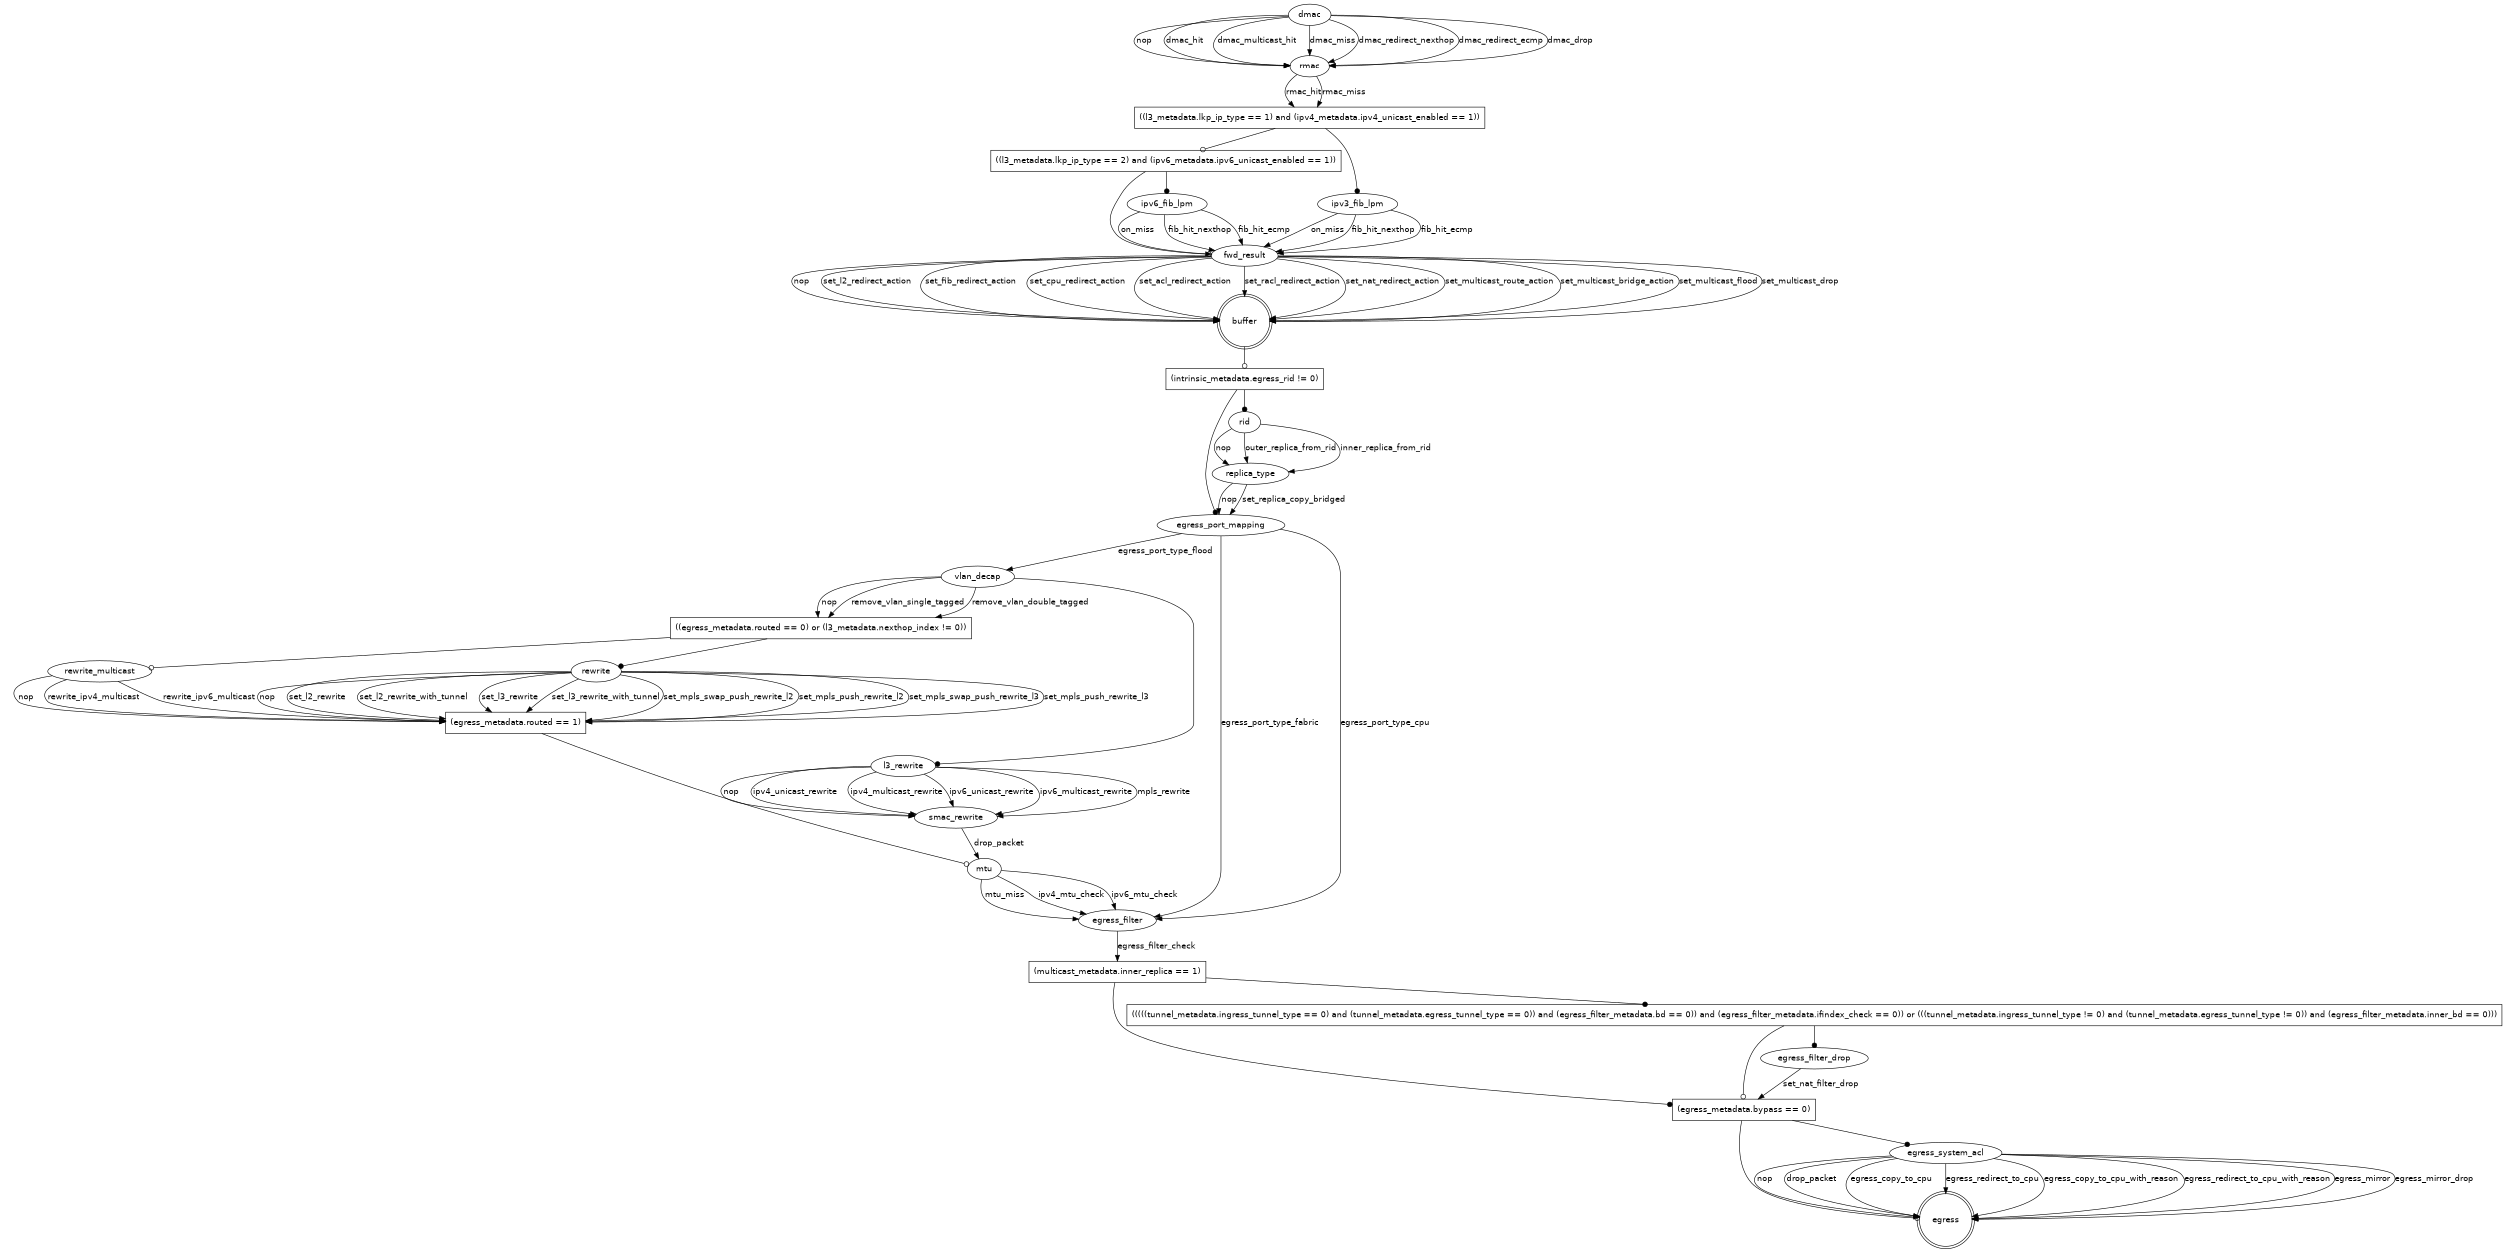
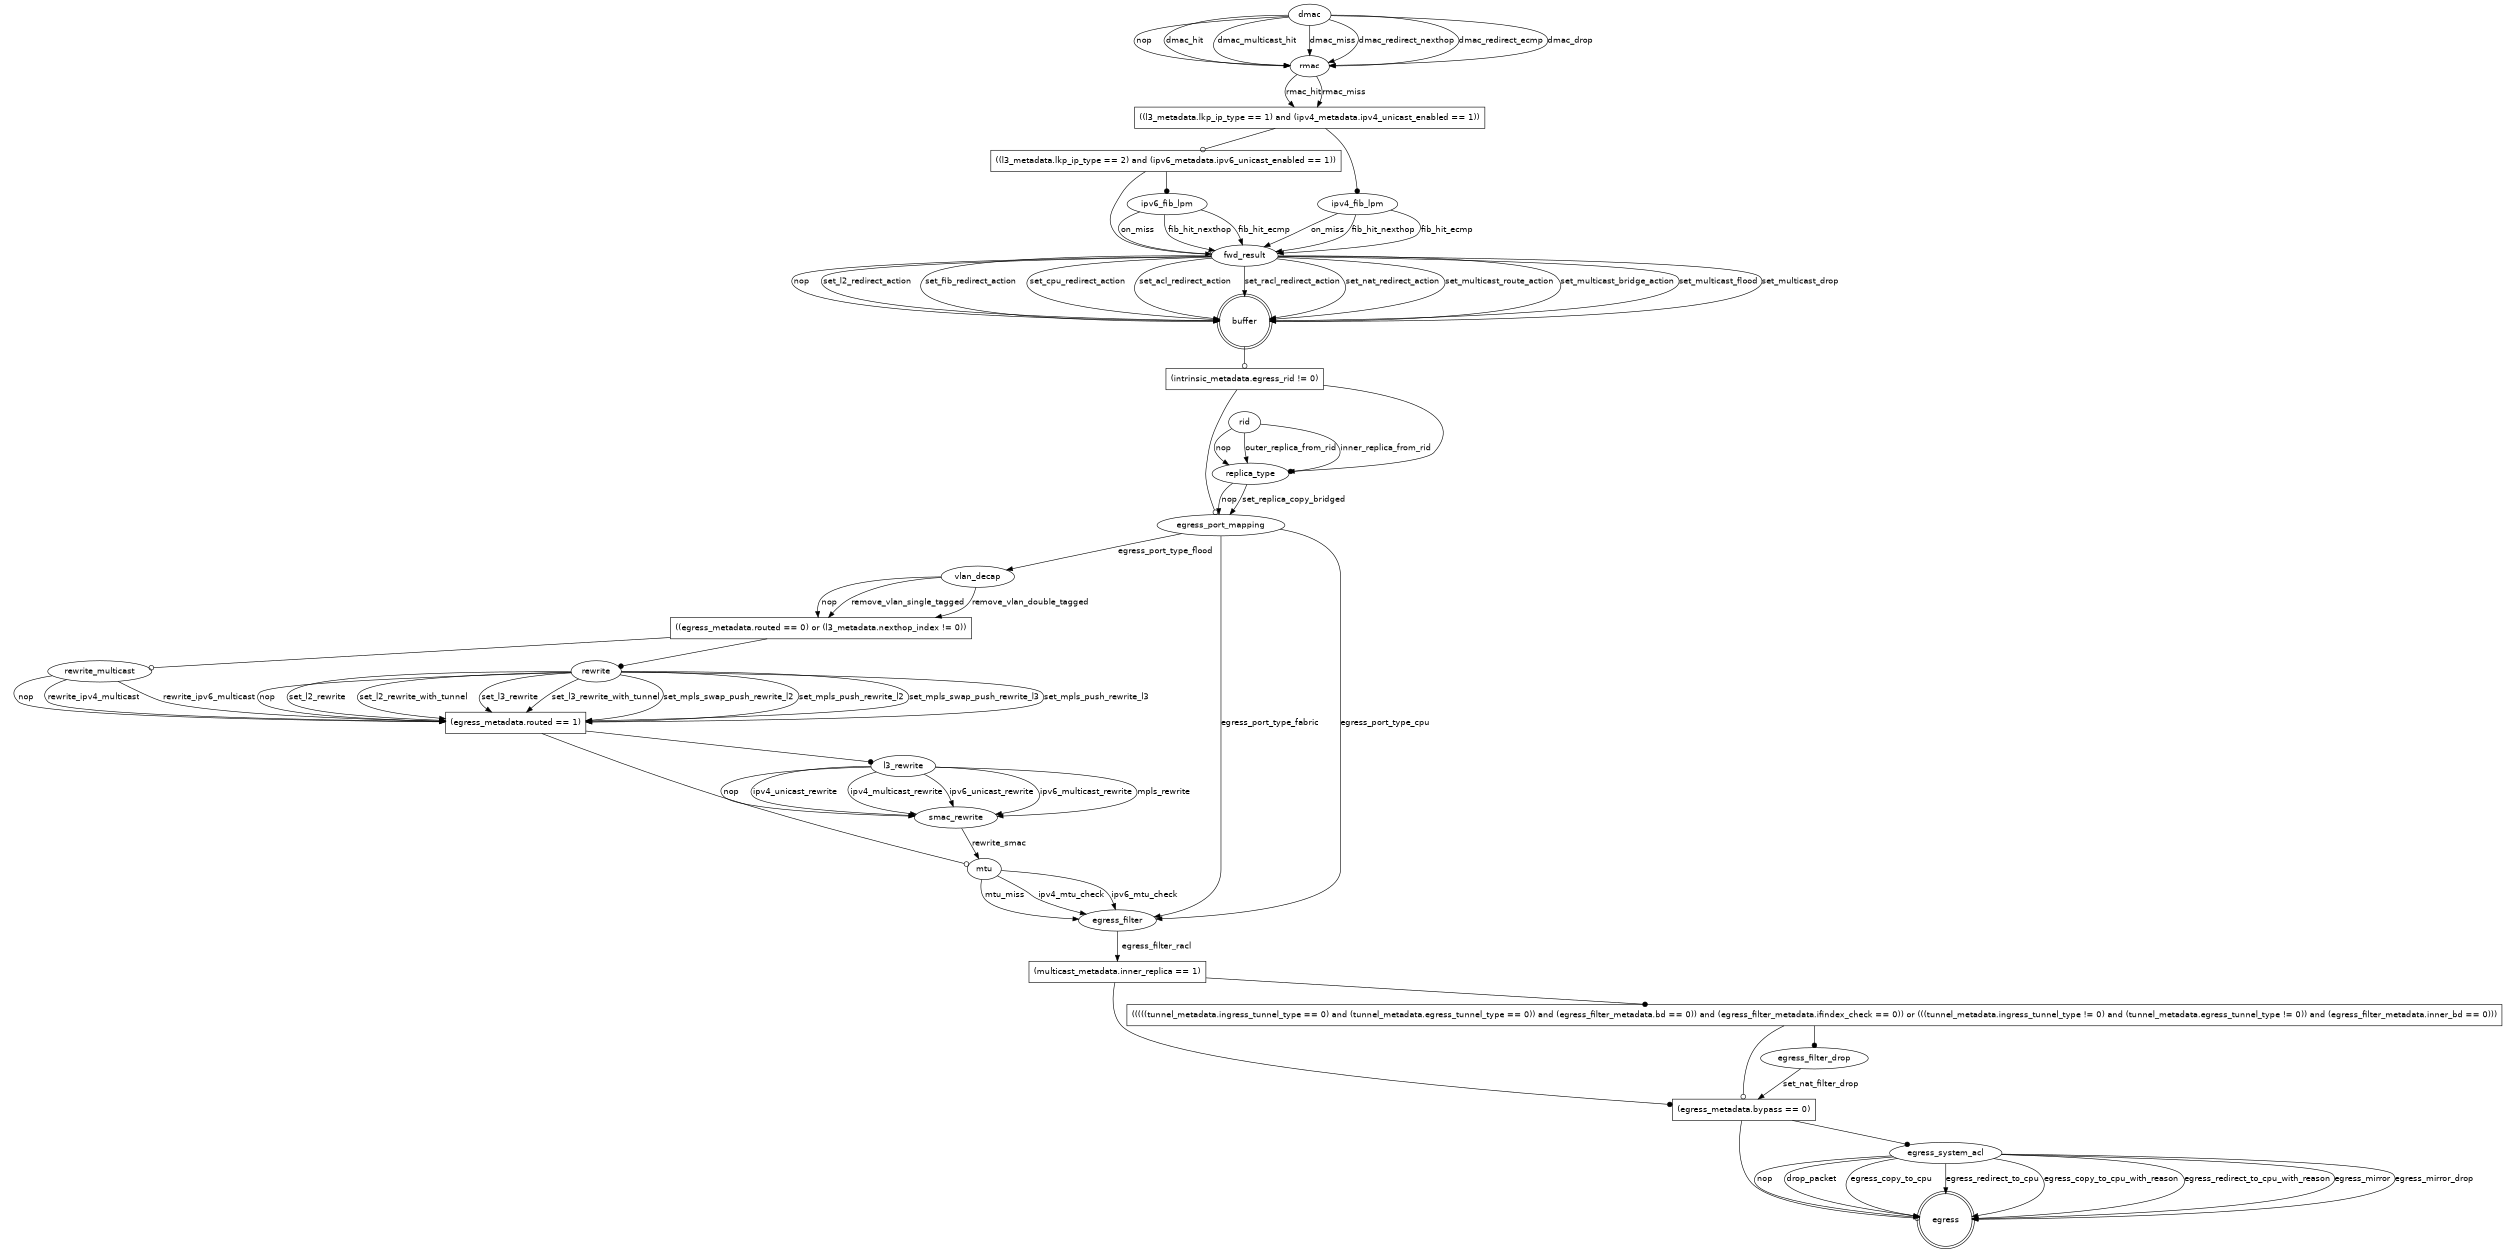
  digraph {
    fontname="DejaVu Sans"
    node [fontname="DejaVu Sans" shape=ellipse]
    edge [arrowhead=normal fontname="DejaVu Sans"]
    buffer [shape=doublecircle]
    n2 [label="(intrinsic_metadata.egress_rid != 0)" shape=box]
    egress_port_mapping
    rid
    egress [shape=doublecircle]
    dmac
    rmac
    n8 [label="((l3_metadata.lkp_ip_type == 1) and (ipv4_metadata.ipv4_unicast_enabled == 1))" shape=box]
    n9 [label="((l3_metadata.lkp_ip_type == 2) and (ipv6_metadata.ipv6_unicast_enabled == 1))" shape=box]
-   ipv4_fib_lpm [label=ipv3_fib_lpm]
+   ipv4_fib_lpm
    fwd_result
    ipv6_fib_lpm
    vlan_decap
    egress_filter
    replica_type
    n16 [label="((egress_metadata.routed == 0) or (l3_metadata.nexthop_index != 0))" shape=box]
    n17 [label="(multicast_metadata.inner_replica == 1)" shape=box]
    rewrite_multicast
    rewrite
    n20 [label="(egress_metadata.routed == 1)" shape=box]
    mtu
    l3_rewrite
    smac_rewrite
    n24 [label="(egress_metadata.bypass == 0)" shape=box]
    n25 [label="(((((tunnel_metadata.ingress_tunnel_type == 0) and (tunnel_metadata.egress_tunnel_type == 0)) and (egress_filter_metadata.bd == 0)) and (egress_filter_metadata.ifindex_check == 0)) or (((tunnel_metadata.ingress_tunnel_type != 0) and (tunnel_metadata.egress_tunnel_type != 0)) and (egress_filter_metadata.inner_bd == 0)))" shape=box]
    egress_system_acl
    egress_filter_drop
    buffer -> n2 [arrowhead=odot]
-   n2 -> egress_port_mapping [arrowhead=dot]
-   n2 -> rid [arrowhead=dot]
+   n2 -> egress_port_mapping [arrowhead=odot]
+   n2 -> replica_type [arrowhead=dot]
    egress_port_mapping -> vlan_decap [label=egress_port_type_flood]
    egress_port_mapping -> egress_filter [label=egress_port_type_fabric]
    egress_port_mapping -> egress_filter [label=egress_port_type_cpu]
    rid -> replica_type [label=nop]
    rid -> replica_type [label=outer_replica_from_rid]
    rid -> replica_type [label=inner_replica_from_rid]
    dmac -> rmac [label=nop]
    dmac -> rmac [label=dmac_hit]
    dmac -> rmac [label=dmac_multicast_hit]
    dmac -> rmac [label=dmac_miss]
    dmac -> rmac [label=dmac_redirect_nexthop]
    dmac -> rmac [label=dmac_redirect_ecmp]
    dmac -> rmac [label=dmac_drop]
    rmac -> n8 [label=rmac_hit]
    rmac -> n8 [label=rmac_miss]
    n8 -> n9 [arrowhead=odot]
    n8 -> ipv4_fib_lpm [arrowhead=dot]
    n9 -> fwd_result [arrowhead=odot]
    n9 -> ipv6_fib_lpm [arrowhead=dot]
    ipv4_fib_lpm -> fwd_result [label=on_miss]
    ipv4_fib_lpm -> fwd_result [label=fib_hit_nexthop]
    ipv4_fib_lpm -> fwd_result [label=fib_hit_ecmp]
    fwd_result -> buffer [label=nop]
    fwd_result -> buffer [label=set_l2_redirect_action]
    fwd_result -> buffer [label=set_fib_redirect_action]
    fwd_result -> buffer [label=set_cpu_redirect_action]
    fwd_result -> buffer [label=set_acl_redirect_action]
    fwd_result -> buffer [label=set_racl_redirect_action]
    fwd_result -> buffer [label=set_nat_redirect_action]
    fwd_result -> buffer [label=set_multicast_route_action]
    fwd_result -> buffer [label=set_multicast_bridge_action]
    fwd_result -> buffer [label=set_multicast_flood]
    fwd_result -> buffer [label=set_multicast_drop]
    ipv6_fib_lpm -> fwd_result [label=on_miss]
    ipv6_fib_lpm -> fwd_result [label=fib_hit_nexthop]
    ipv6_fib_lpm -> fwd_result [label=fib_hit_ecmp]
    vlan_decap -> n16 [label=nop]
    vlan_decap -> n16 [label=remove_vlan_single_tagged]
    vlan_decap -> n16 [label=remove_vlan_double_tagged]
-   egress_filter -> n17 [label=egress_filter_check]
+   egress_filter -> n17 [label=egress_filter_racl]
    replica_type -> egress_port_mapping [label=nop]
    replica_type -> egress_port_mapping [label=set_replica_copy_bridged]
    n16 -> rewrite_multicast [arrowhead=odot]
    n16 -> rewrite [arrowhead=dot]
    n17 -> n24 [arrowhead=dot]
    n17 -> n25 [arrowhead=dot]
    rewrite_multicast -> n20 [label=nop]
    rewrite_multicast -> n20 [label=rewrite_ipv4_multicast]
    rewrite_multicast -> n20 [label=rewrite_ipv6_multicast]
    rewrite -> n20 [label=nop]
    rewrite -> n20 [label=set_l2_rewrite]
    rewrite -> n20 [label=set_l2_rewrite_with_tunnel]
    rewrite -> n20 [label=set_l3_rewrite]
    rewrite -> n20 [label=set_l3_rewrite_with_tunnel]
    rewrite -> n20 [label=set_mpls_swap_push_rewrite_l2]
    rewrite -> n20 [label=set_mpls_push_rewrite_l2]
    rewrite -> n20 [label=set_mpls_swap_push_rewrite_l3]
    rewrite -> n20 [label=set_mpls_push_rewrite_l3]
    n20 -> mtu [arrowhead=odot]
-   vlan_decap -> l3_rewrite [arrowhead=dot]
+   n20 -> l3_rewrite [arrowhead=dot]
    mtu -> egress_filter [label=mtu_miss]
    mtu -> egress_filter [label=ipv4_mtu_check]
    mtu -> egress_filter [label=ipv6_mtu_check]
    l3_rewrite -> smac_rewrite [label=nop]
    l3_rewrite -> smac_rewrite [label=ipv4_unicast_rewrite]
    l3_rewrite -> smac_rewrite [label=ipv4_multicast_rewrite]
    l3_rewrite -> smac_rewrite [label=ipv6_unicast_rewrite]
    l3_rewrite -> smac_rewrite [label=ipv6_multicast_rewrite]
    l3_rewrite -> smac_rewrite [label=mpls_rewrite]
-   smac_rewrite -> mtu [label=drop_packet]
+   smac_rewrite -> mtu [label=rewrite_smac]
    n24 -> egress [arrowhead=odot]
    n24 -> egress_system_acl [arrowhead=dot]
    n25 -> n24 [arrowhead=odot]
    n25 -> egress_filter_drop [arrowhead=dot]
    egress_system_acl -> egress [label=nop]
    egress_system_acl -> egress [label=drop_packet]
    egress_system_acl -> egress [label=egress_copy_to_cpu]
    egress_system_acl -> egress [label=egress_redirect_to_cpu]
    egress_system_acl -> egress [label=egress_copy_to_cpu_with_reason]
    egress_system_acl -> egress [label=egress_redirect_to_cpu_with_reason]
    egress_system_acl -> egress [label=egress_mirror]
    egress_system_acl -> egress [label=egress_mirror_drop]
    egress_filter_drop -> n24 [label=set_nat_filter_drop]
  }
